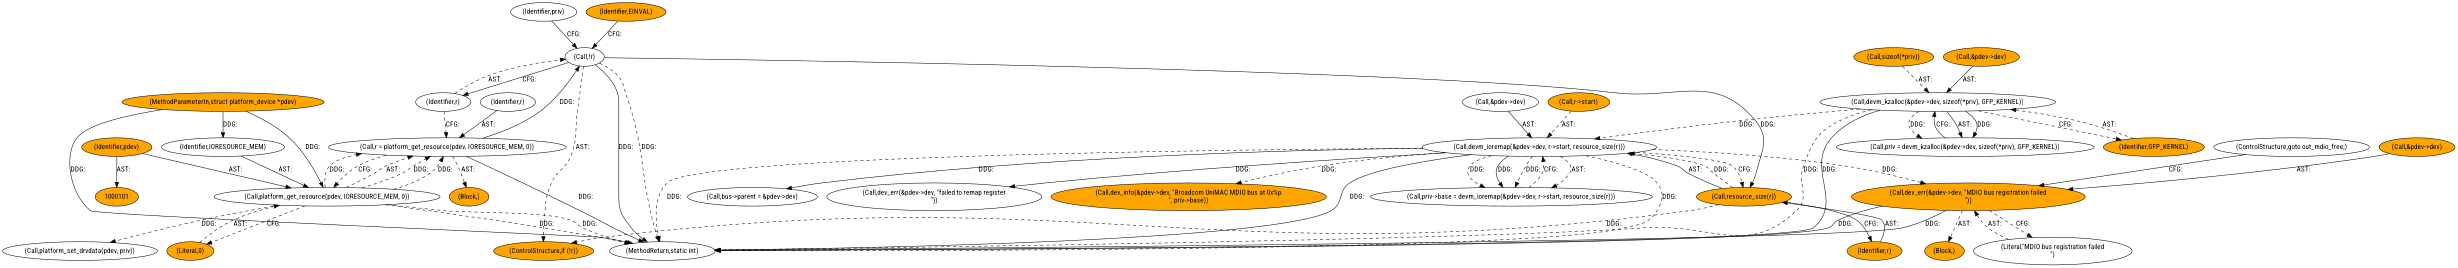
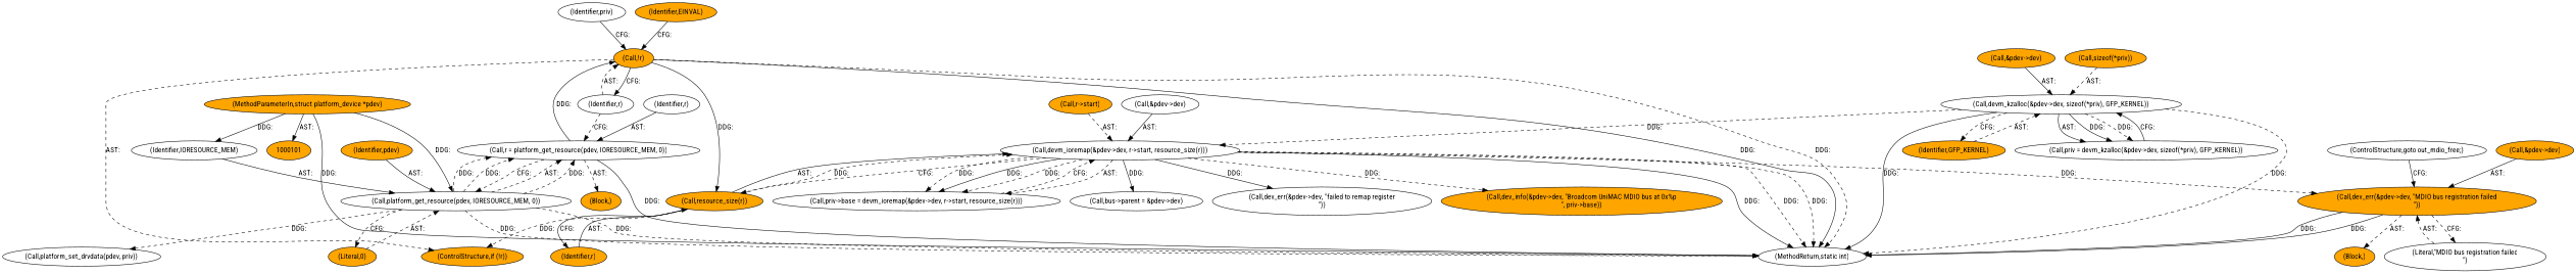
  digraph {
    fontname="Roboto Condensed"
    node [fillcolor=orange fontname="Roboto Condensed" style=filled]
    edge [fontname="Roboto Condensed" style=dashed]
    n1 [label="(Call,dev_err(&pdev->dev, \"MDIO bus registration failed\n\"))"]
    n2 [fillcolor=white label="(MethodReturn,static int)"]
    n3 [label="(Block,)"]
    n4 [fillcolor=white label="(Literal,\"MDIO bus registration failed\n\")"]
    n5 [fillcolor=white label="(Call,devm_ioremap(&pdev->dev, r->start, resource_size(r)))"]
    n6 [label="(Call,resource_size(r))"]
    n7 [fillcolor=white label="(Call,priv->base = devm_ioremap(&pdev->dev, r->start, resource_size(r)))"]
    n8 [fillcolor=white label="(Call,bus->parent = &pdev->dev)"]
    n9 [fillcolor=white label="(Call,dev_err(&pdev->dev, \"failed to remap register\n\"))"]
    n10 [label="(Call,dev_info(&pdev->dev, \"Broadcom UniMAC MDIO bus at 0x%p\n\", priv->base))"]
    n11 [label="(Identifier,r)"]
    n12 [label="(ControlStructure,if (!r))"]
    n13 [fillcolor=white label="(Call,devm_kzalloc(&pdev->dev, sizeof(*priv), GFP_KERNEL))"]
    n14 [label="(Identifier,GFP_KERNEL)"]
    n15 [fillcolor=white label="(Call,priv = devm_kzalloc(&pdev->dev, sizeof(*priv), GFP_KERNEL))"]
-   n16 [fillcolor=white label="(Call,!r)"]
+   n16 [label="(Call,!r)"]
    n17 [fillcolor=white label="(Identifier,r)"]
    n18 [fillcolor=white label="(Call,r = platform_get_resource(pdev, IORESOURCE_MEM, 0))"]
    n19 [fillcolor=white label="(Call,platform_get_resource(pdev, IORESOURCE_MEM, 0))"]
    n20 [label="(Block,)"]
    n21 [fillcolor=white label="(Call,platform_set_drvdata(pdev, priv))"]
    n22 [label="(Literal,0)"]
    n23 [label="(MethodParameterIn,struct platform_device *pdev)"]
    1000101
    n25 [fillcolor=white label="(Identifier,IORESOURCE_MEM)"]
    n26 [fillcolor=white label="(Identifier,priv)"]
    n27 [label="(Call,r->start)"]
    n28 [fillcolor=white label="(Identifier,r)"]
    n29 [label="(Identifier,pdev)"]
    n30 [label="(Call,sizeof(*priv))"]
    n31 [fillcolor=white label="(ControlStructure,goto out_mdio_free;)"]
    n32 [label="(Identifier,EINVAL)"]
    n33 [label="(Call,&pdev->dev)"]
    n34 [fillcolor=white label="(Call,&pdev->dev)"]
    n35 [label="(Call,&pdev->dev)"]
    n1 -> n2 [label="DDG: " style=solid]
    n1 -> n2 [label="DDG: " style=solid]
    n1 -> n3 [label="AST: "]
    n1 -> n4 [label="CFG: "]
    n4 -> n1 [label="AST: "]
    n5 -> n1 [label="DDG: "]
    n5 -> n2 [label="DDG: "]
    n5 -> n2 [label="DDG: "]
    n5 -> n2 [label="DDG: " style=solid]
    n5 -> n6 [label="CFG: "]
    n5 -> n7 [label="AST: "]
    n5 -> n7 [label="DDG: "]
    n5 -> n7 [label="DDG: " style=solid]
    n5 -> n7 [label="DDG: "]
    n5 -> n8 [label="DDG: " style=solid]
    n5 -> n9 [label="DDG: " style=solid]
    n5 -> n10 [label="DDG: "]
    n6 -> n5 [label="AST: " style=solid]
    n6 -> n5 [label="DDG: "]
    n6 -> n11 [label="CFG: " style=solid]
    n6 -> n12 [label="DDG: "]
    n7 -> n5 [label="CFG: "]
    n11 -> n6 [label="AST: " style=solid]
    n13 -> n2 [label="DDG: " style=solid]
    n13 -> n2 [label="DDG: "]
    n13 -> n5 [label="DDG: "]
    n13 -> n14 [label="CFG: "]
    n13 -> n15 [label="AST: " style=solid]
    n13 -> n15 [label="DDG: " style=solid]
    n13 -> n15 [label="DDG: "]
    n14 -> n13 [label="AST: "]
    n15 -> n13 [label="CFG: " style=solid]
    n16 -> n2 [label="DDG: " style=solid]
    n16 -> n2 [label="DDG: "]
    n16 -> n6 [label="DDG: " style=solid]
    n16 -> n12 [label="AST: "]
    n16 -> n17 [label="CFG: " style=solid]
    n17 -> n16 [label="AST: "]
    n17 -> n18 [label="CFG: "]
    n18 -> n2 [label="DDG: " style=solid]
    n18 -> n16 [label="DDG: " style=solid]
    n18 -> n19 [label="CFG: "]
    n18 -> n20 [label="AST: "]
    n19 -> n2 [label="DDG: "]
    n19 -> n2 [label="DDG: "]
    n19 -> n18 [label="AST: "]
    n19 -> n18 [label="DDG: "]
    n19 -> n18 [label="DDG: "]
    n19 -> n18 [label="DDG: "]
    n19 -> n21 [label="DDG: "]
    n19 -> n22 [label="CFG: "]
    n22 -> n19 [label="AST: "]
    n23 -> n2 [label="DDG: " style=solid]
    n23 -> n19 [label="DDG: " style=solid]
-   n29 -> 1000101 [label="AST: " style=solid]
+   n23 -> 1000101 [label="AST: " style=solid]
    n23 -> n25 [label="DDG: " style=solid]
    n25 -> n19 [label="AST: " style=solid]
    n26 -> n16 [label="CFG: " style=solid]
    n27 -> n5 [label="AST: "]
    n28 -> n18 [label="AST: " style=solid]
    n29 -> n19 [label="AST: " style=solid]
    n30 -> n13 [label="AST: "]
    n31 -> n1 [label="CFG: " style=solid]
    n32 -> n16 [label="CFG: " style=solid]
    n33 -> n1 [label="AST: " style=solid]
    n34 -> n5 [label="AST: " style=solid]
    n35 -> n13 [label="AST: " style=solid]
  }
